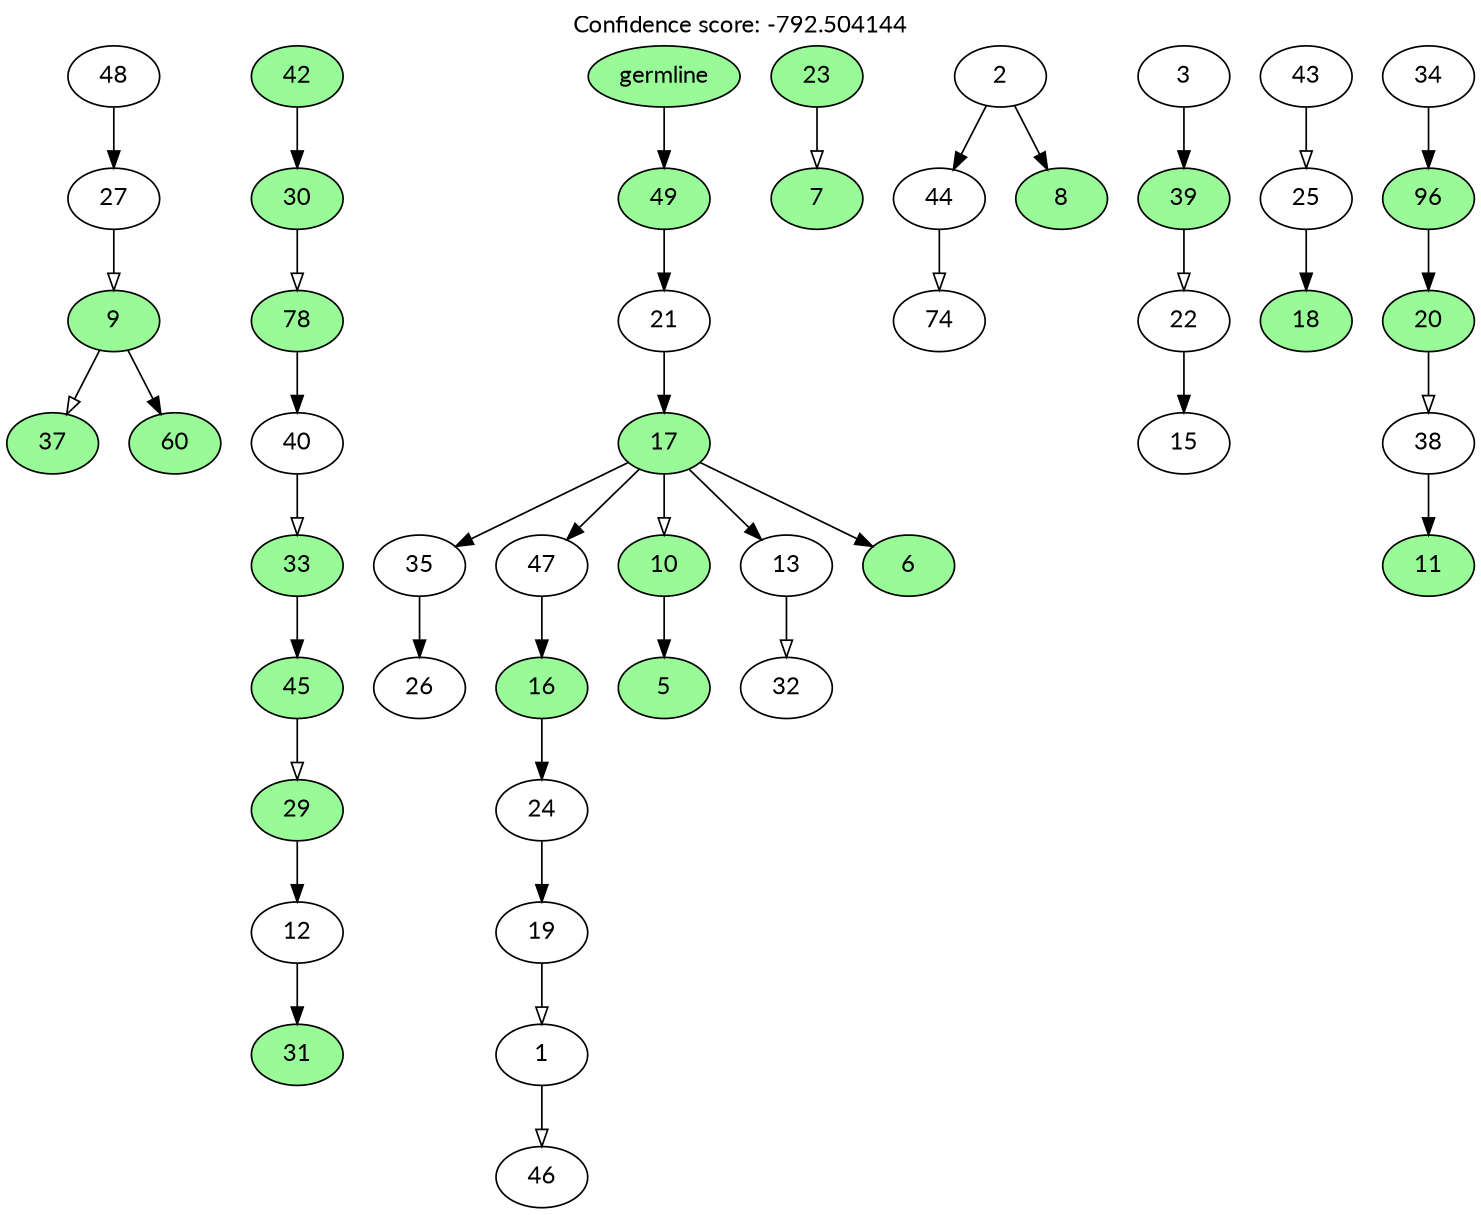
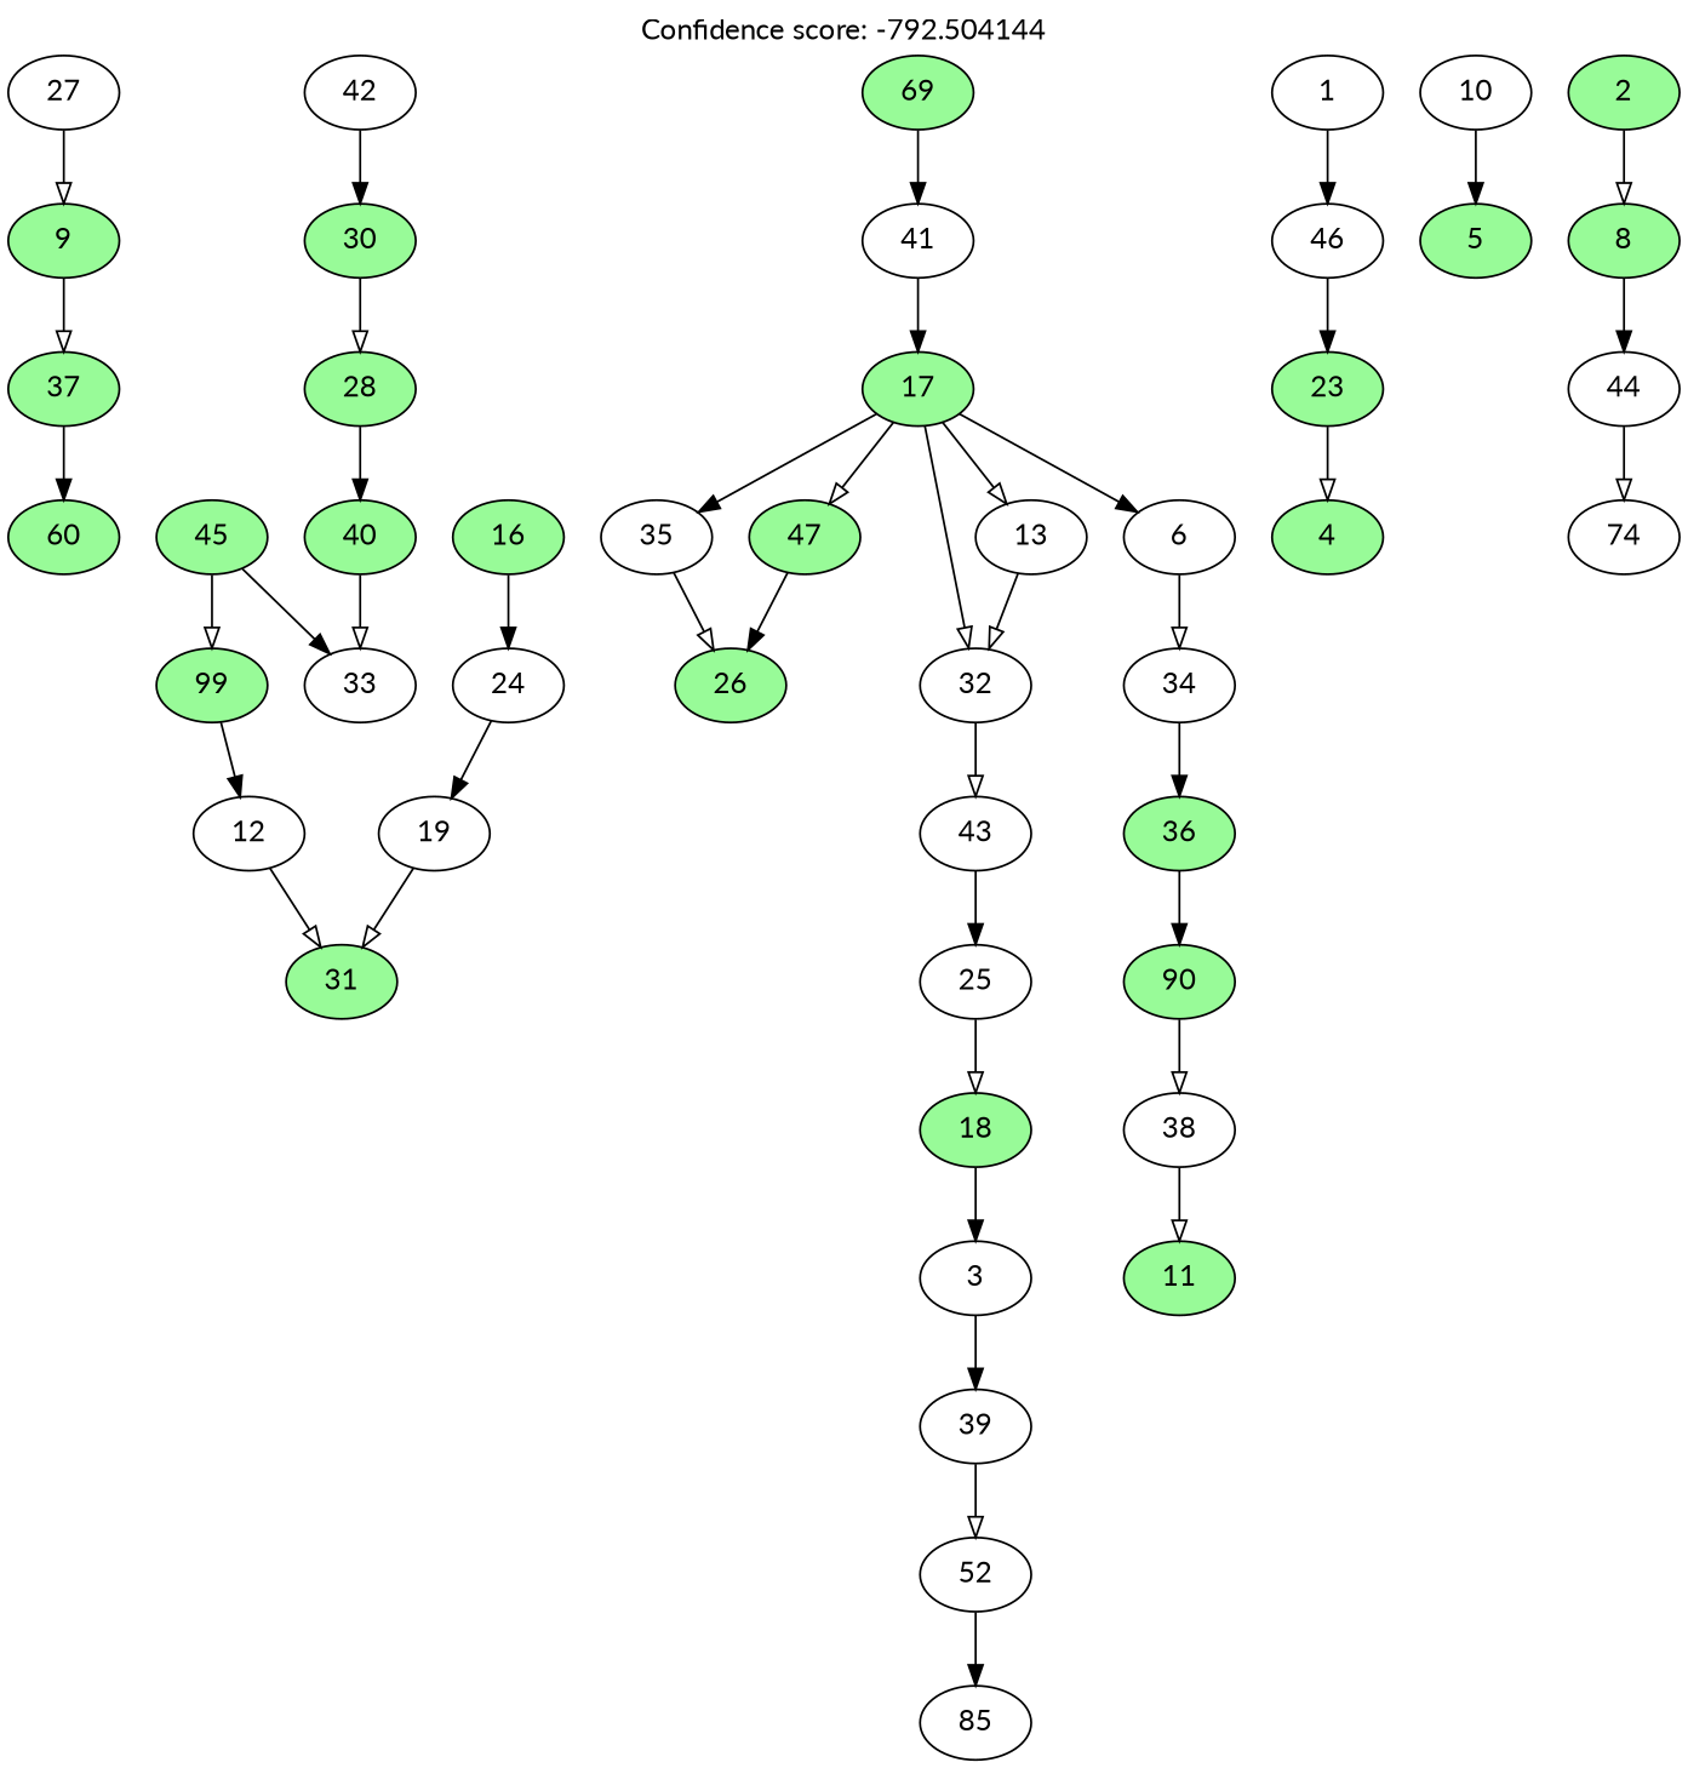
  digraph {
    fontname=Lato
    label="Confidence score: -792.504144"
    labelloc=t
    node [fillcolor=palegreen fontname=Lato style=filled]
    edge [arrowhead=normal fontname=Lato]
    n1 [label=37]
    n2 [label=60]
    n3 [label=9]
    n4 [fillcolor=white label=27]
-   n5 [fillcolor=white label=48]
    n6 [label=31]
    n7 [fillcolor=white label=12]
-   n8 [label=29]
+   n8 [label=99]
    n9 [label=45]
-   n10 [label=33]
-   n11 [fillcolor=white label=40]
-   n12 [label=78]
+   n10 [fillcolor=white label=33]
+   n11 [label=40]
+   n12 [label=28]
    n13 [label=30]
-   n14 [label=42]
-   n15 [fillcolor=white label=26]
+   n14 [fillcolor=white label=42]
+   n15 [label=26]
    n16 [fillcolor=white label=35]
    n17 [label=23]
-   n18 [label=7]
+   n18 [label=4]
    n19 [fillcolor=white label=46]
    n20 [fillcolor=white label=1]
    n21 [fillcolor=white label=19]
    n22 [fillcolor=white label=24]
    n23 [label=16]
-   n24 [fillcolor=white label=47]
-   n25 [label=10]
+   n24 [label=47]
+   n25 [fillcolor=white label=10]
    n26 [label=5]
    n27 [fillcolor=white label=44]
    n28 [fillcolor=white label=74]
    n29 [label=8]
-   n30 [fillcolor=white label=2]
-   n31 [fillcolor=white label=15]
-   n32 [fillcolor=white label=22]
-   n33 [label=39]
+   n30 [label=2]
+   n31 [fillcolor=white label=85]
+   n32 [fillcolor=white label=52]
+   n33 [fillcolor=white label=39]
    n34 [fillcolor=white label=3]
    n35 [label=18]
    n36 [fillcolor=white label=25]
    n37 [fillcolor=white label=43]
    n38 [fillcolor=white label=32]
    n39 [fillcolor=white label=13]
    n40 [fillcolor=white label=38]
    n41 [label=11]
-   n42 [label=20]
-   n43 [label=96]
+   n42 [label=90]
+   n43 [label=36]
    n44 [fillcolor=white label=34]
-   n45 [label=6]
+   n45 [fillcolor=white label=6]
    n46 [label=17]
-   n47 [fillcolor=white label=21]
-   n48 [label=49]
-   n49 [label=germline]
-   n3 -> n2
+   n47 [fillcolor=white label=41]
+   n48 [label=69]
+   n1 -> n2
    n3 -> n1 [arrowhead=onormal]
    n4 -> n3 [arrowhead=onormal]
-   n5 -> n4
-   n7 -> n6
+   n7 -> n6 [arrowhead=onormal]
    n8 -> n7
    n9 -> n8 [arrowhead=onormal]
-   n10 -> n9
+   n9 -> n10
    n11 -> n10 [arrowhead=onormal]
    n12 -> n11
    n13 -> n12 [arrowhead=onormal]
    n14 -> n13
-   n16 -> n15
+   n16 -> n15 [arrowhead=onormal]
    n17 -> n18 [arrowhead=onormal]
-   n20 -> n19 [arrowhead=onormal]
-   n21 -> n20 [arrowhead=onormal]
+   n19 -> n17
+   n20 -> n19
+   n21 -> n6 [arrowhead=onormal]
    n22 -> n21
    n23 -> n22
-   n24 -> n23
+   n24 -> n15
    n25 -> n26
    n27 -> n28 [arrowhead=onormal]
-   n30 -> n27
-   n30 -> n29
+   n29 -> n27
+   n30 -> n29 [arrowhead=onormal]
    n32 -> n31
    n33 -> n32 [arrowhead=onormal]
    n34 -> n33
-   n36 -> n35
-   n37 -> n36 [arrowhead=onormal]
+   n35 -> n34
+   n36 -> n35 [arrowhead=onormal]
+   n37 -> n36
+   n38 -> n37 [arrowhead=onormal]
    n39 -> n38 [arrowhead=onormal]
-   n40 -> n41
+   n40 -> n41 [arrowhead=onormal]
    n42 -> n40 [arrowhead=onormal]
    n43 -> n42
    n44 -> n43
+   n45 -> n44 [arrowhead=onormal]
    n46 -> n16
-   n46 -> n24
-   n46 -> n25 [arrowhead=onormal]
-   n46 -> n39
+   n46 -> n24 [arrowhead=onormal]
+   n46 -> n38 [arrowhead=onormal]
+   n46 -> n39 [arrowhead=onormal]
    n46 -> n45
    n47 -> n46
    n48 -> n47
-   n49 -> n48
  }
